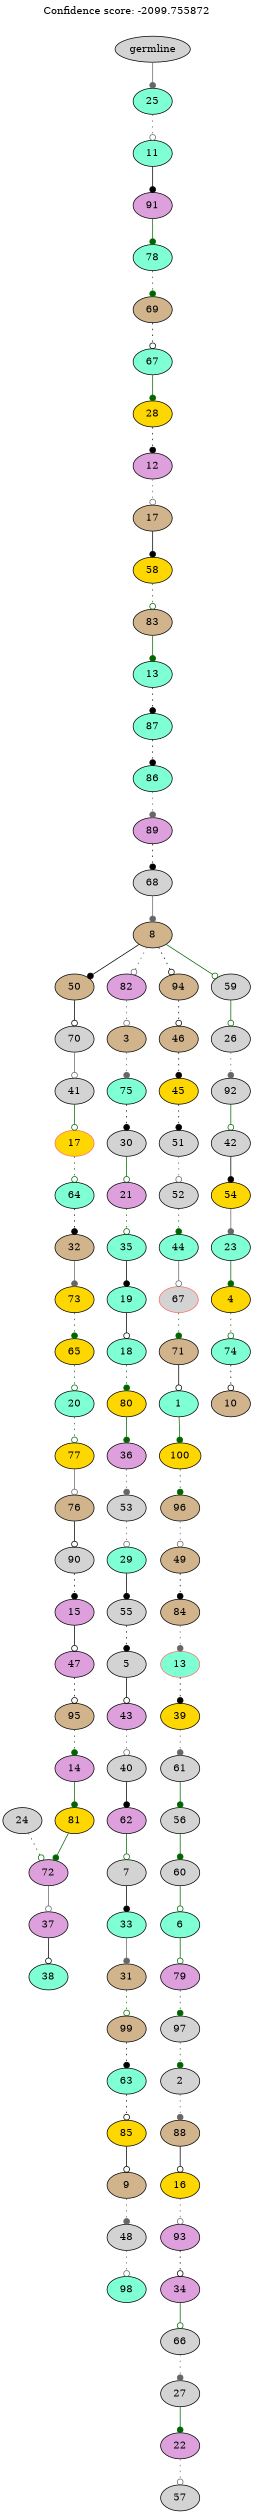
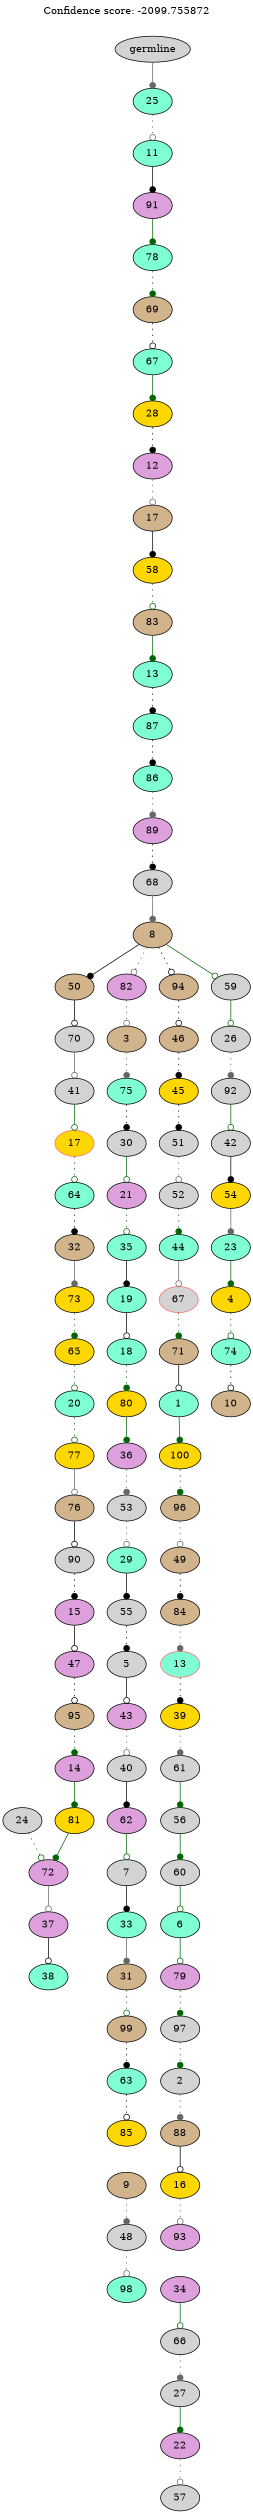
  digraph {
    label="Confidence score: -2099.755872"
    labelloc=t
    node [fillcolor=lightgrey style=filled]
    edge [arrowhead=dot color=black style=dotted]
    n1 [fillcolor=plum label=37]
    n2 [fillcolor=aquamarine label=38]
    n3 [fillcolor=plum label=72]
    n4 [label=24]
    n5 [fillcolor=gold label=81]
    n6 [fillcolor=plum label=14]
    n7 [fillcolor=tan label=95]
    n8 [fillcolor=plum label=47]
    n9 [fillcolor=plum label=15]
    n10 [label=90]
    n11 [fillcolor=tan label=76]
    n12 [fillcolor=gold label=77]
    n13 [fillcolor=aquamarine label=20]
    n14 [fillcolor=gold label=65]
    n15 [fillcolor=gold label=73]
    n16 [fillcolor=tan label=32]
    n17 [fillcolor=aquamarine label=64]
    n18 [color=indianred1 fillcolor=gold label=17]
    n19 [label=41]
    n20 [label=70]
    n21 [fillcolor=tan label=50]
    n22 [label=48]
    n23 [fillcolor=aquamarine label=98]
    n24 [fillcolor=tan label=9]
    n25 [fillcolor=gold label=85]
    n26 [fillcolor=aquamarine label=63]
    n27 [fillcolor=tan label=99]
    n28 [fillcolor=tan label=31]
    n29 [fillcolor=aquamarine label=33]
    n30 [label=7]
    n31 [fillcolor=plum label=62]
    n32 [label=40]
    n33 [fillcolor=plum label=43]
    n34 [label=5]
    n35 [label=55]
    n36 [fillcolor=aquamarine label=29]
    n37 [label=53]
    n38 [fillcolor=plum label=36]
    n39 [fillcolor=gold label=80]
    n40 [fillcolor=aquamarine label=18]
    n41 [fillcolor=aquamarine label=19]
    n42 [fillcolor=aquamarine label=35]
    n43 [fillcolor=plum label=21]
    n44 [label=30]
    n45 [fillcolor=aquamarine label=75]
    n46 [fillcolor=tan label=3]
    n47 [fillcolor=plum label=82]
    n48 [fillcolor=plum label=22]
    n49 [label=57]
    n50 [label=27]
    n51 [label=66]
    n52 [fillcolor=plum label=34]
    n53 [fillcolor=plum label=93]
    n54 [fillcolor=gold label=16]
    n55 [fillcolor=tan label=88]
    n56 [label=2]
    n57 [label=97]
    n58 [fillcolor=plum label=79]
    n59 [fillcolor=aquamarine label=6]
    n60 [label=60]
    n61 [label=56]
    n62 [label=61]
    n63 [fillcolor=gold label=39]
    n64 [color=indianred1 fillcolor=aquamarine label=13]
    n65 [fillcolor=tan label=84]
    n66 [fillcolor=tan label=49]
    n67 [fillcolor=tan label=96]
    n68 [fillcolor=gold label=100]
    n69 [fillcolor=aquamarine label=1]
    n70 [fillcolor=tan label=71]
    n71 [color=indianred1 label=67]
    n72 [fillcolor=aquamarine label=44]
    n73 [label=52]
    n74 [label=51]
    n75 [fillcolor=gold label=45]
    n76 [fillcolor=tan label=46]
    n77 [fillcolor=tan label=94]
    n78 [fillcolor=aquamarine label=74]
    n79 [fillcolor=tan label=10]
    n80 [fillcolor=gold label=4]
    n81 [fillcolor=aquamarine label=23]
    n82 [fillcolor=gold label=54]
    n83 [label=42]
    n84 [label=92]
    n85 [label=26]
    n86 [label=59]
    n87 [fillcolor=tan label=8]
    n88 [label=68]
    n89 [fillcolor=plum label=89]
    n90 [fillcolor=aquamarine label=86]
    n91 [fillcolor=aquamarine label=87]
    n92 [fillcolor=aquamarine label=13]
    n93 [fillcolor=tan label=83]
    n94 [fillcolor=gold label=58]
    n95 [fillcolor=tan label=17]
    n96 [fillcolor=plum label=12]
    n97 [fillcolor=gold label=28]
    n98 [fillcolor=aquamarine label=67]
    n99 [fillcolor=tan label=69]
    n100 [fillcolor=aquamarine label=78]
    n101 [fillcolor=plum label=91]
    n102 [fillcolor=aquamarine label=11]
    n103 [fillcolor=aquamarine label=25]
    n104 [label=germline]
    n1 -> n2 [arrowhead=odot style=solid]
    n3 -> n1 [arrowhead=odot color=gray40 style=solid]
    n4 -> n3 [arrowhead=odot color=darkgreen]
    n5 -> n3 [color=darkgreen style=solid]
    n6 -> n5 [color=darkgreen style=solid]
    n7 -> n6 [color=darkgreen]
    n8 -> n7 [arrowhead=odot]
    n9 -> n8 [arrowhead=odot style=solid]
    n10 -> n9
    n11 -> n10 [arrowhead=odot style=solid]
    n12 -> n11 [arrowhead=odot color=gray40 style=solid]
    n13 -> n12 [arrowhead=odot color=darkgreen]
    n14 -> n13 [arrowhead=odot color=darkgreen]
    n15 -> n14 [color=darkgreen]
    n16 -> n15 [color=gray40 style=solid]
    n17 -> n16
    n18 -> n17 [arrowhead=odot color=darkgreen]
    n19 -> n18 [arrowhead=odot color=darkgreen style=solid]
    n20 -> n19 [arrowhead=odot color=gray40 style=solid]
    n21 -> n20 [arrowhead=odot style=solid]
    n22 -> n23 [arrowhead=odot color=gray40]
    n24 -> n22 [color=gray40]
-   n25 -> n24 [arrowhead=odot style=solid]
    n26 -> n25 [arrowhead=odot]
    n27 -> n26
    n28 -> n27 [arrowhead=odot color=darkgreen]
    n29 -> n28 [color=gray40 style=solid]
    n30 -> n29 [style=solid]
    n31 -> n30 [arrowhead=odot color=darkgreen style=solid]
    n32 -> n31 [style=solid]
    n33 -> n32 [arrowhead=odot color=gray40]
    n34 -> n33 [arrowhead=odot style=solid]
    n35 -> n34
    n36 -> n35 [style=solid]
    n37 -> n36 [arrowhead=odot color=gray40]
    n38 -> n37 [color=gray40]
    n39 -> n38 [color=darkgreen style=solid]
    n40 -> n39 [color=darkgreen]
    n41 -> n40 [arrowhead=odot style=solid]
    n42 -> n41 [style=solid]
    n43 -> n42 [arrowhead=odot color=darkgreen]
    n44 -> n43 [arrowhead=odot color=darkgreen style=solid]
    n45 -> n44
    n46 -> n45 [color=gray40]
    n47 -> n46 [arrowhead=odot color=gray40]
    n48 -> n49 [arrowhead=odot color=gray40]
    n50 -> n48 [color=darkgreen style=solid]
    n51 -> n50 [color=gray40]
    n52 -> n51 [arrowhead=odot color=darkgreen style=solid]
-   n53 -> n52 [arrowhead=odot]
    n54 -> n53 [arrowhead=odot color=gray40]
    n55 -> n54 [arrowhead=odot style=solid]
    n56 -> n55 [color=gray40]
    n57 -> n56 [color=darkgreen]
    n58 -> n57 [color=darkgreen]
    n59 -> n58 [arrowhead=odot color=darkgreen style=solid]
    n60 -> n59 [arrowhead=odot color=darkgreen style=solid]
    n61 -> n60 [color=darkgreen style=solid]
    n62 -> n61 [color=darkgreen style=solid]
    n63 -> n62 [color=gray40]
    n64 -> n63
    n65 -> n64 [color=gray40]
    n66 -> n65
    n67 -> n66 [arrowhead=odot color=gray40]
    n68 -> n67 [color=darkgreen]
    n69 -> n68 [color=darkgreen style=solid]
    n70 -> n69 [arrowhead=odot style=solid]
    n71 -> n70 [color=darkgreen]
    n72 -> n71 [arrowhead=odot color=gray40 style=solid]
    n73 -> n72 [color=darkgreen]
    n74 -> n73 [arrowhead=odot color=gray40]
    n75 -> n74
    n76 -> n75
    n77 -> n76 [arrowhead=odot]
    n78 -> n79 [arrowhead=odot]
    n80 -> n78 [arrowhead=odot color=darkgreen]
    n81 -> n80 [color=darkgreen style=solid]
    n82 -> n81 [color=gray40 style=solid]
    n83 -> n82 [style=solid]
    n84 -> n83 [arrowhead=odot color=darkgreen style=solid]
    n85 -> n84 [color=gray40]
    n86 -> n85 [arrowhead=odot color=darkgreen style=solid]
    n87 -> n21 [style=solid]
    n87 -> n47 [arrowhead=odot color=gray40]
    n87 -> n77 [arrowhead=odot]
    n87 -> n86 [arrowhead=odot color=darkgreen style=solid]
    n88 -> n87 [color=gray40 style=solid]
    n89 -> n88
    n90 -> n89 [color=gray40]
    n91 -> n90
    n92 -> n91
    n93 -> n92 [color=darkgreen style=solid]
    n94 -> n93 [arrowhead=odot color=darkgreen]
    n95 -> n94 [style=solid]
    n96 -> n95 [arrowhead=odot color=gray40]
    n97 -> n96
    n98 -> n97 [color=darkgreen style=solid]
    n99 -> n98 [arrowhead=odot]
    n100 -> n99 [color=darkgreen]
    n101 -> n100 [color=darkgreen style=solid]
    n102 -> n101 [style=solid]
    n103 -> n102 [arrowhead=odot color=gray40]
    n104 -> n103 [color=gray40 style=solid]
  }
